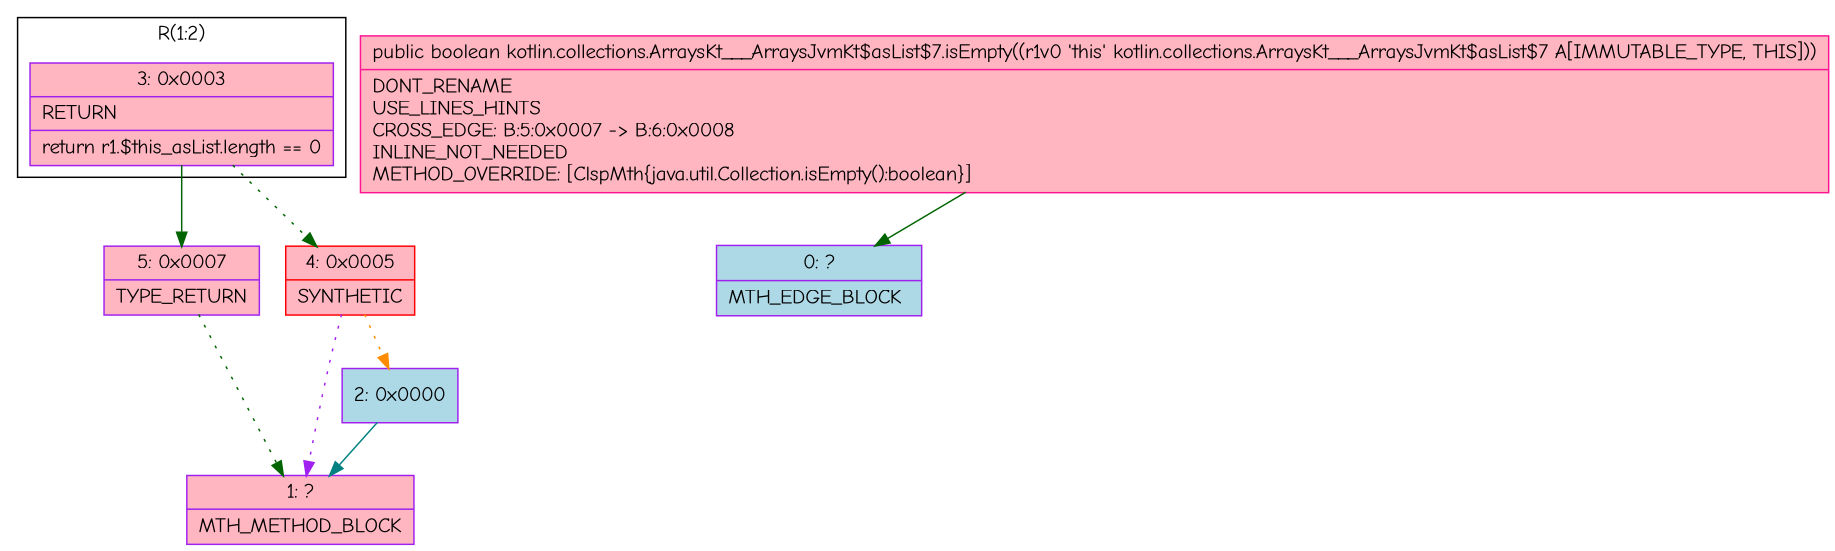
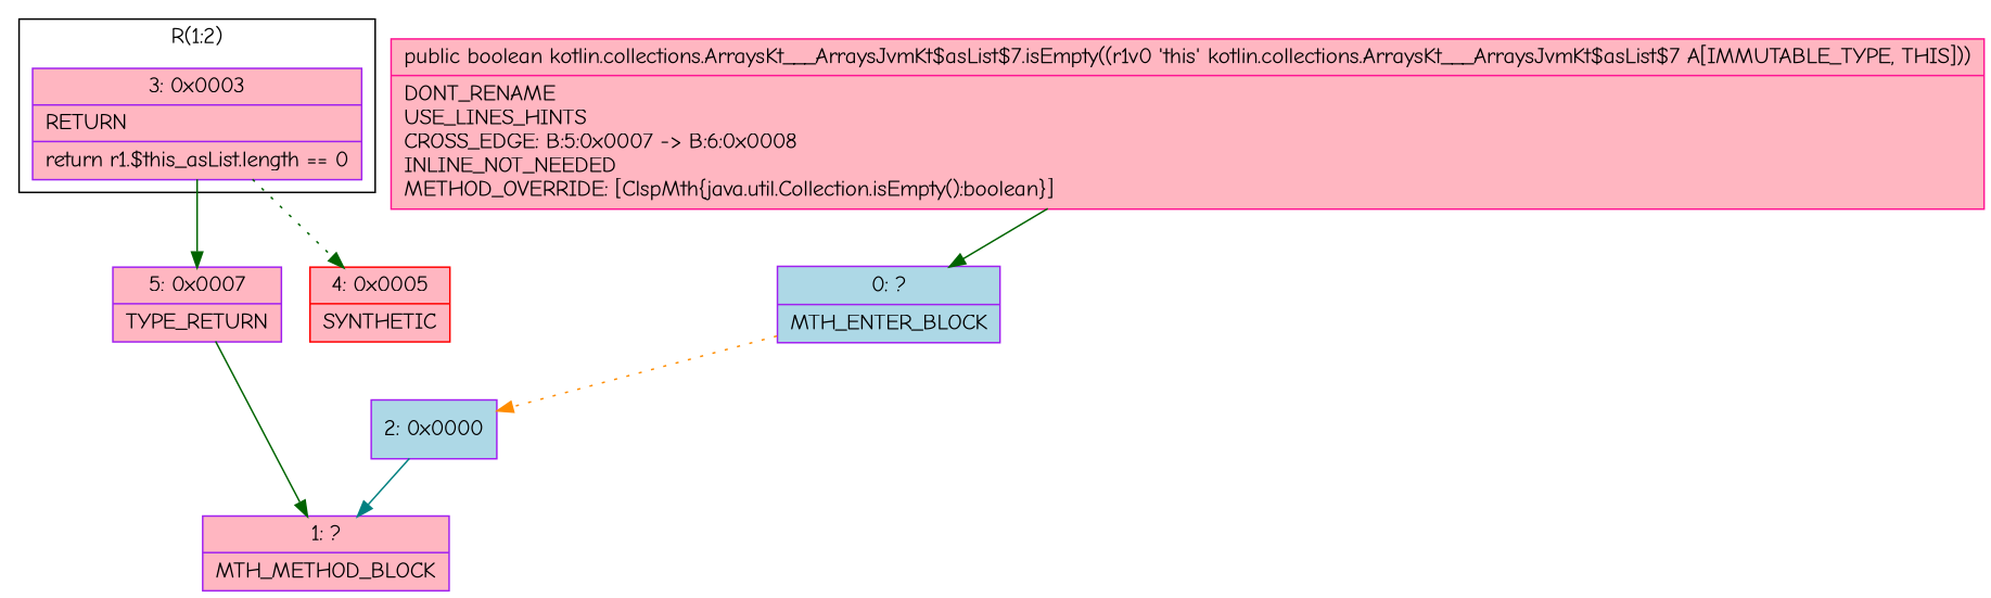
  digraph {
    fontname="Comic Neue"
    node [color=purple fillcolor=lightpink fontname="Comic Neue" shape=record style=filled]
    edge [color=darkgreen fontname="Comic Neue" style=solid]
    n1 [label="{3\:\ 0x0003|RETURN\l|return r1.$this_asList.length == 0\l}"]
    n2 [color=red label="{4\:\ 0x0005|SYNTHETIC\l}"]
    n3 [label="{5\:\ 0x0007|TYPE_RETURN\l}"]
    n4 [label="{1\:\ ?|MTH_METHOD_BLOCK\l}"]
-   n5 [fillcolor=lightblue label="{0\:\ ?|MTH_EDGE_BLOCK\l}"]
+   n5 [fillcolor=lightblue label="{0\:\ ?|MTH_ENTER_BLOCK\l}"]
    n6 [fillcolor=lightblue label="{2\:\ 0x0000}"]
    n7 [color=deeppink label="{public boolean kotlin.collections.ArraysKt___ArraysJvmKt$asList$7.isEmpty((r1v0 'this' kotlin.collections.ArraysKt___ArraysJvmKt$asList$7 A[IMMUTABLE_TYPE, THIS]))  | DONT_RENAME\lUSE_LINES_HINTS\lCROSS_EDGE: B:5:0x0007 \-\> B:6:0x0008\lINLINE_NOT_NEEDED\lMETHOD_OVERRIDE: [ClspMth\{java.util.Collection.isEmpty():boolean\}]\l}"]
    subgraph cluster_1 {
      label="R(1:2)"
      n1
    }
    n1 -> n2 [style=dotted]
    n1 -> n3
-   n2 -> n4 [color=purple style=dotted]
-   n3 -> n4 [style=dotted]
-   n2 -> n6 [color=darkorange style=dotted]
+   n3 -> n4
+   n5 -> n6 [color=darkorange style=dotted]
    n6 -> n4 [color=teal]
    n7 -> n5
  }
